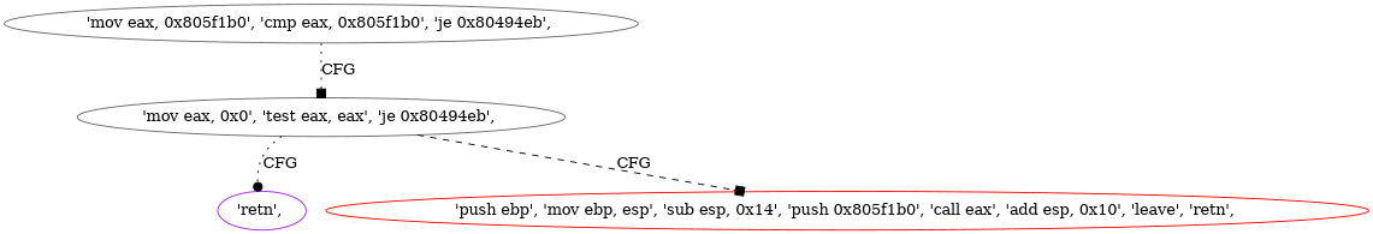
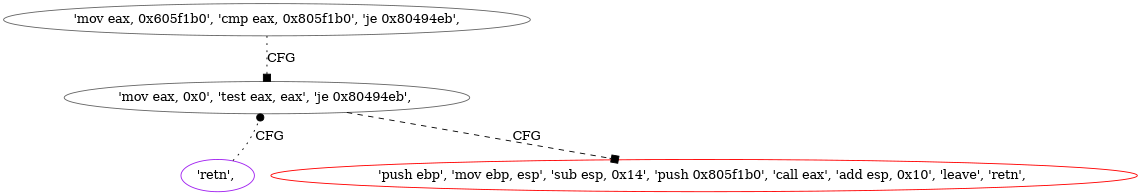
  digraph {
    node [color=gray40]
    edge [arrowhead=box style=dotted]
-   n1 [label="'mov eax, 0x805f1b0', 'cmp eax, 0x805f1b0', 'je 0x80494eb', "]
+   n1 [label="'mov eax, 0x605f1b0', 'cmp eax, 0x805f1b0', 'je 0x80494eb',"]
    n2 [label="'mov eax, 0x0', 'test eax, eax', 'je 0x80494eb', "]
    n3 [color=purple label="'retn', "]
    n4 [color=red label="'push ebp', 'mov ebp, esp', 'sub esp, 0x14', 'push 0x805f1b0', 'call eax', 'add esp, 0x10', 'leave', 'retn', "]
    n1 -> n2 [label=CFG]
-   n2 -> n3 [arrowhead=dot label=CFG]
+   n3 -> n2 [arrowhead=dot label=CFG]
    n2 -> n4 [label=CFG style=dashed]
  }
